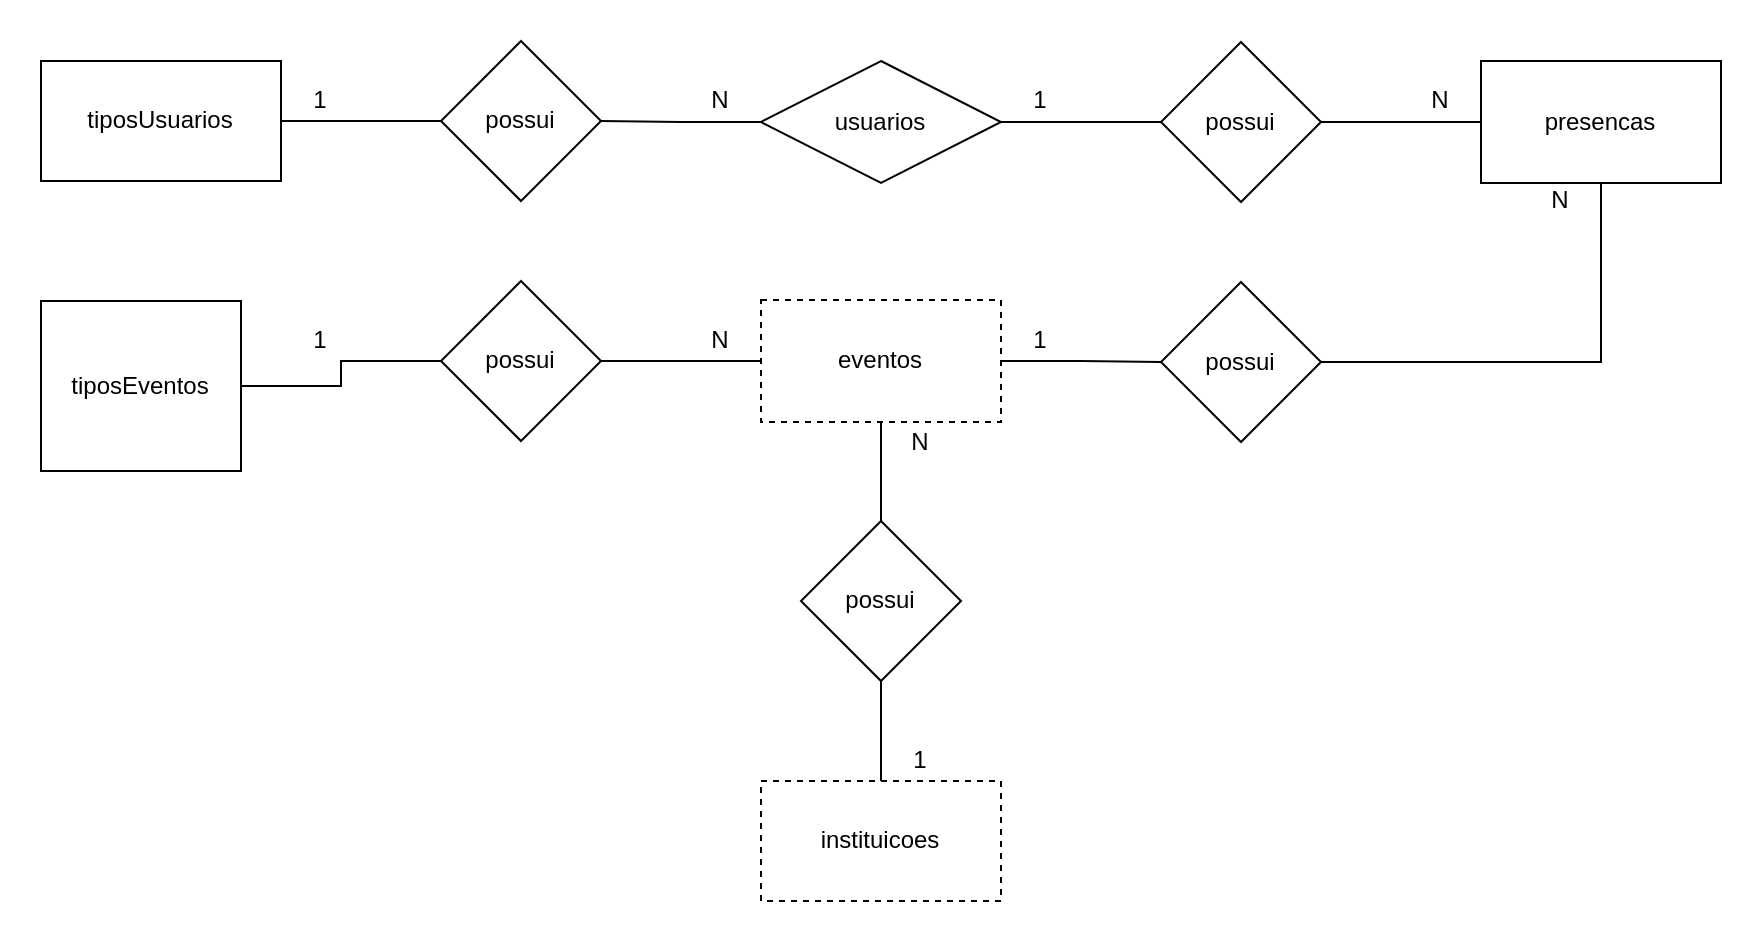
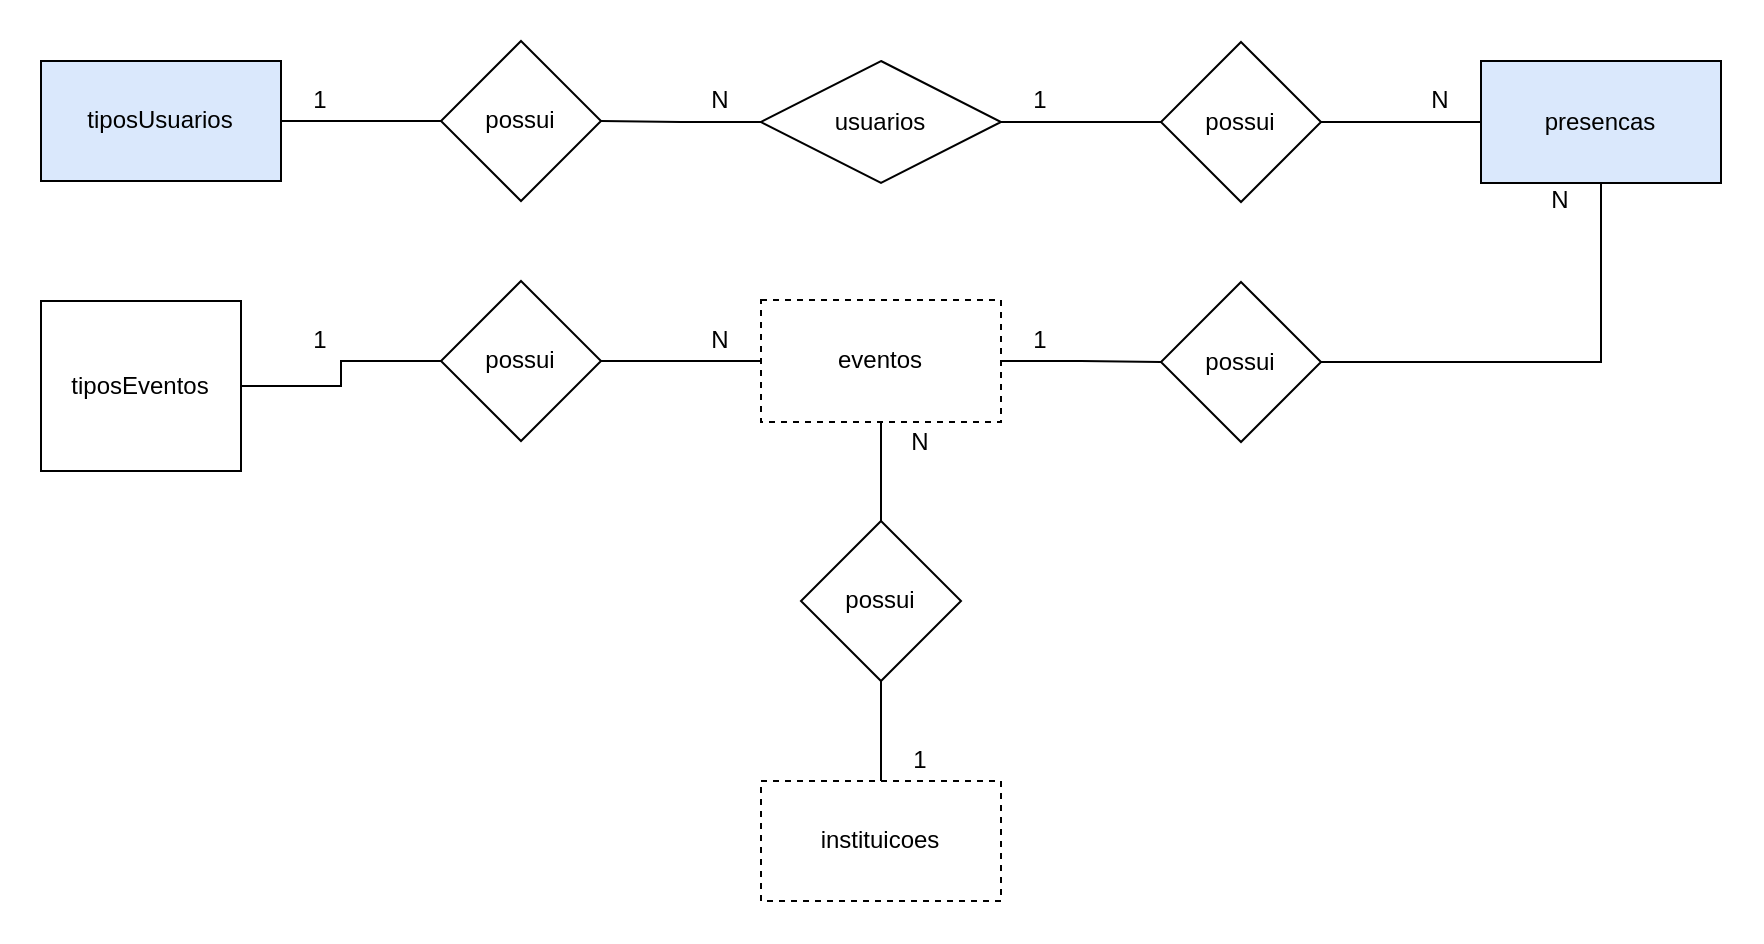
  <mxCell id="0" />
  <mxCell id="1" parent="0" />
  <mxCell id="2" style="edgeStyle=orthogonalEdgeStyle;rounded=0;orthogonalLoop=1;jettySize=auto;html=1;endArrow=none;endFill=0;" edge="1" parent="1" source="3" target="15"><mxGeometry relative="1" as="geometry" /></mxCell>
- <mxCell id="3" value="tiposUsuarios" style="rounded=0;whiteSpace=wrap;html=1;" vertex="1" parent="1"><mxGeometry x="20" y="30" width="120" height="60" as="geometry" /></mxCell>
+ <mxCell id="3" value="tiposUsuarios" style="rounded=0;whiteSpace=wrap;html=1;fillColor=#dae8fc;" vertex="1" parent="1"><mxGeometry x="20" y="30" width="120" height="60" as="geometry" /></mxCell>
  <mxCell id="4" style="edgeStyle=orthogonalEdgeStyle;rounded=0;orthogonalLoop=1;jettySize=auto;html=1;endArrow=none;endFill=0;" edge="1" parent="1" source="6" target="15"><mxGeometry relative="1" as="geometry" /></mxCell>
  <mxCell id="5" style="edgeStyle=orthogonalEdgeStyle;rounded=0;orthogonalLoop=1;jettySize=auto;html=1;endArrow=none;endFill=0;" edge="1" parent="1" source="6" target="24"><mxGeometry relative="1" as="geometry" /></mxCell>
  <mxCell id="6" value="usuarios" style="rhombus;whiteSpace=wrap;html=1;" vertex="1" parent="1"><mxGeometry x="380" y="30" width="120" height="61" as="geometry" /></mxCell>
  <mxCell id="7" style="edgeStyle=orthogonalEdgeStyle;rounded=0;orthogonalLoop=1;jettySize=auto;html=1;endArrow=none;endFill=0;" edge="1" parent="1" source="8" target="19"><mxGeometry relative="1" as="geometry" /></mxCell>
  <mxCell id="8" value="tiposEventos" style="rounded=0;whiteSpace=wrap;html=1;" vertex="1" parent="1"><mxGeometry x="20" y="150" width="100" height="85" as="geometry" /></mxCell>
  <mxCell id="9" style="edgeStyle=orthogonalEdgeStyle;rounded=0;orthogonalLoop=1;jettySize=auto;html=1;endArrow=none;endFill=0;" edge="1" parent="1" source="10" target="26"><mxGeometry relative="1" as="geometry" /></mxCell>
  <mxCell id="10" value="eventos" style="rounded=0;whiteSpace=wrap;html=1;dashed=1;" vertex="1" parent="1"><mxGeometry x="380" y="149.5" width="120" height="61" as="geometry" /></mxCell>
  <mxCell id="11" style="edgeStyle=orthogonalEdgeStyle;rounded=0;orthogonalLoop=1;jettySize=auto;html=1;endArrow=none;endFill=0;" edge="1" parent="1" source="12" target="24"><mxGeometry relative="1" as="geometry" /></mxCell>
- <mxCell id="12" value="presencas" style="rounded=0;whiteSpace=wrap;html=1;" vertex="1" parent="1"><mxGeometry x="740" y="30" width="120" height="61" as="geometry" /></mxCell>
+ <mxCell id="12" value="presencas" style="rounded=0;whiteSpace=wrap;html=1;fillColor=#dae8fc;" vertex="1" parent="1"><mxGeometry x="740" y="30" width="120" height="61" as="geometry" /></mxCell>
  <mxCell id="13" style="edgeStyle=orthogonalEdgeStyle;rounded=0;orthogonalLoop=1;jettySize=auto;html=1;endArrow=none;endFill=0;" edge="1" parent="1" source="14" target="23"><mxGeometry relative="1" as="geometry" /></mxCell>
  <mxCell id="14" value="instituicoes" style="rounded=0;whiteSpace=wrap;html=1;dashed=1;" vertex="1" parent="1"><mxGeometry x="380" y="390" width="120" height="60" as="geometry" /></mxCell>
  <mxCell id="15" value="possui" style="rhombus;whiteSpace=wrap;html=1;" vertex="1" parent="1"><mxGeometry x="220" y="20" width="80" height="80" as="geometry" /></mxCell>
  <mxCell id="16" value="N" style="text;html=1;strokeColor=none;fillColor=none;align=center;verticalAlign=middle;whiteSpace=wrap;rounded=0;" vertex="1" parent="1"><mxGeometry x="340" y="40" width="40" height="20" as="geometry" /></mxCell>
  <mxCell id="17" value="1" style="text;html=1;strokeColor=none;fillColor=none;align=center;verticalAlign=middle;whiteSpace=wrap;rounded=0;" vertex="1" parent="1"><mxGeometry x="140" y="40" width="40" height="20" as="geometry" /></mxCell>
  <mxCell id="18" style="edgeStyle=orthogonalEdgeStyle;rounded=0;orthogonalLoop=1;jettySize=auto;html=1;entryX=0;entryY=0.5;entryDx=0;entryDy=0;endArrow=none;endFill=0;" edge="1" parent="1" source="19" target="10"><mxGeometry relative="1" as="geometry" /></mxCell>
  <mxCell id="19" value="possui" style="rhombus;whiteSpace=wrap;html=1;" vertex="1" parent="1"><mxGeometry x="220" y="140" width="80" height="80" as="geometry" /></mxCell>
  <mxCell id="20" value="N" style="text;html=1;strokeColor=none;fillColor=none;align=center;verticalAlign=middle;whiteSpace=wrap;rounded=0;" vertex="1" parent="1"><mxGeometry x="340" y="160" width="40" height="20" as="geometry" /></mxCell>
  <mxCell id="21" value="1" style="text;html=1;strokeColor=none;fillColor=none;align=center;verticalAlign=middle;whiteSpace=wrap;rounded=0;" vertex="1" parent="1"><mxGeometry x="140" y="160" width="40" height="20" as="geometry" /></mxCell>
  <mxCell id="22" style="edgeStyle=orthogonalEdgeStyle;rounded=0;orthogonalLoop=1;jettySize=auto;html=1;endArrow=none;endFill=0;" edge="1" parent="1" source="23" target="10"><mxGeometry relative="1" as="geometry" /></mxCell>
  <mxCell id="23" value="possui" style="rhombus;whiteSpace=wrap;html=1;" vertex="1" parent="1"><mxGeometry x="400" y="260" width="80" height="80" as="geometry" /></mxCell>
  <mxCell id="24" value="possui" style="rhombus;whiteSpace=wrap;html=1;" vertex="1" parent="1"><mxGeometry x="580" y="20.5" width="80" height="80" as="geometry" /></mxCell>
  <mxCell id="25" style="edgeStyle=orthogonalEdgeStyle;rounded=0;orthogonalLoop=1;jettySize=auto;html=1;endArrow=none;endFill=0;" edge="1" parent="1" source="26" target="12"><mxGeometry relative="1" as="geometry" /></mxCell>
  <mxCell id="26" value="possui" style="rhombus;whiteSpace=wrap;html=1;" vertex="1" parent="1"><mxGeometry x="580" y="140.5" width="80" height="80" as="geometry" /></mxCell>
  <mxCell id="27" value="1" style="text;html=1;strokeColor=none;fillColor=none;align=center;verticalAlign=middle;whiteSpace=wrap;rounded=0;" vertex="1" parent="1"><mxGeometry x="500" y="40" width="40" height="20" as="geometry" /></mxCell>
  <mxCell id="28" value="N" style="text;html=1;strokeColor=none;fillColor=none;align=center;verticalAlign=middle;whiteSpace=wrap;rounded=0;" vertex="1" parent="1"><mxGeometry x="700" y="40" width="40" height="20" as="geometry" /></mxCell>
  <mxCell id="29" value="N" style="text;html=1;strokeColor=none;fillColor=none;align=center;verticalAlign=middle;whiteSpace=wrap;rounded=0;" vertex="1" parent="1"><mxGeometry x="440" y="211" width="40" height="20" as="geometry" /></mxCell>
  <mxCell id="30" value="1" style="text;html=1;strokeColor=none;fillColor=none;align=center;verticalAlign=middle;whiteSpace=wrap;rounded=0;" vertex="1" parent="1"><mxGeometry x="440" y="370" width="40" height="20" as="geometry" /></mxCell>
  <mxCell id="31" value="N" style="text;html=1;strokeColor=none;fillColor=none;align=center;verticalAlign=middle;whiteSpace=wrap;rounded=0;" vertex="1" parent="1"><mxGeometry x="760" y="90" width="40" height="20" as="geometry" /></mxCell>
  <mxCell id="32" value="1" style="text;html=1;strokeColor=none;fillColor=none;align=center;verticalAlign=middle;whiteSpace=wrap;rounded=0;" vertex="1" parent="1"><mxGeometry x="500" y="160" width="40" height="20" as="geometry" /></mxCell>
